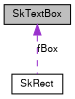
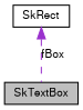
  digraph {
    node [color=black fontname=FreeSans fontsize=10 shape=record style=filled]
    n1 [fillcolor=grey75 fontcolor=black height=0.2 label=SkTextBox width=0.4]
    n2 [fillcolor=white height=0.2 label=SkRect width=0.4]
-   n1 -> n2 [color=darkorchid3 dir=back fontname=FreeSans fontsize=10 label=fBox labelfontname=FreeSans labelfontsize=10 style=dashed]
+   n2 -> n1 [color=darkorchid3 dir=back fontname=FreeSans fontsize=10 label=fBox labelfontname=FreeSans labelfontsize=10 style=dashed]
  }
